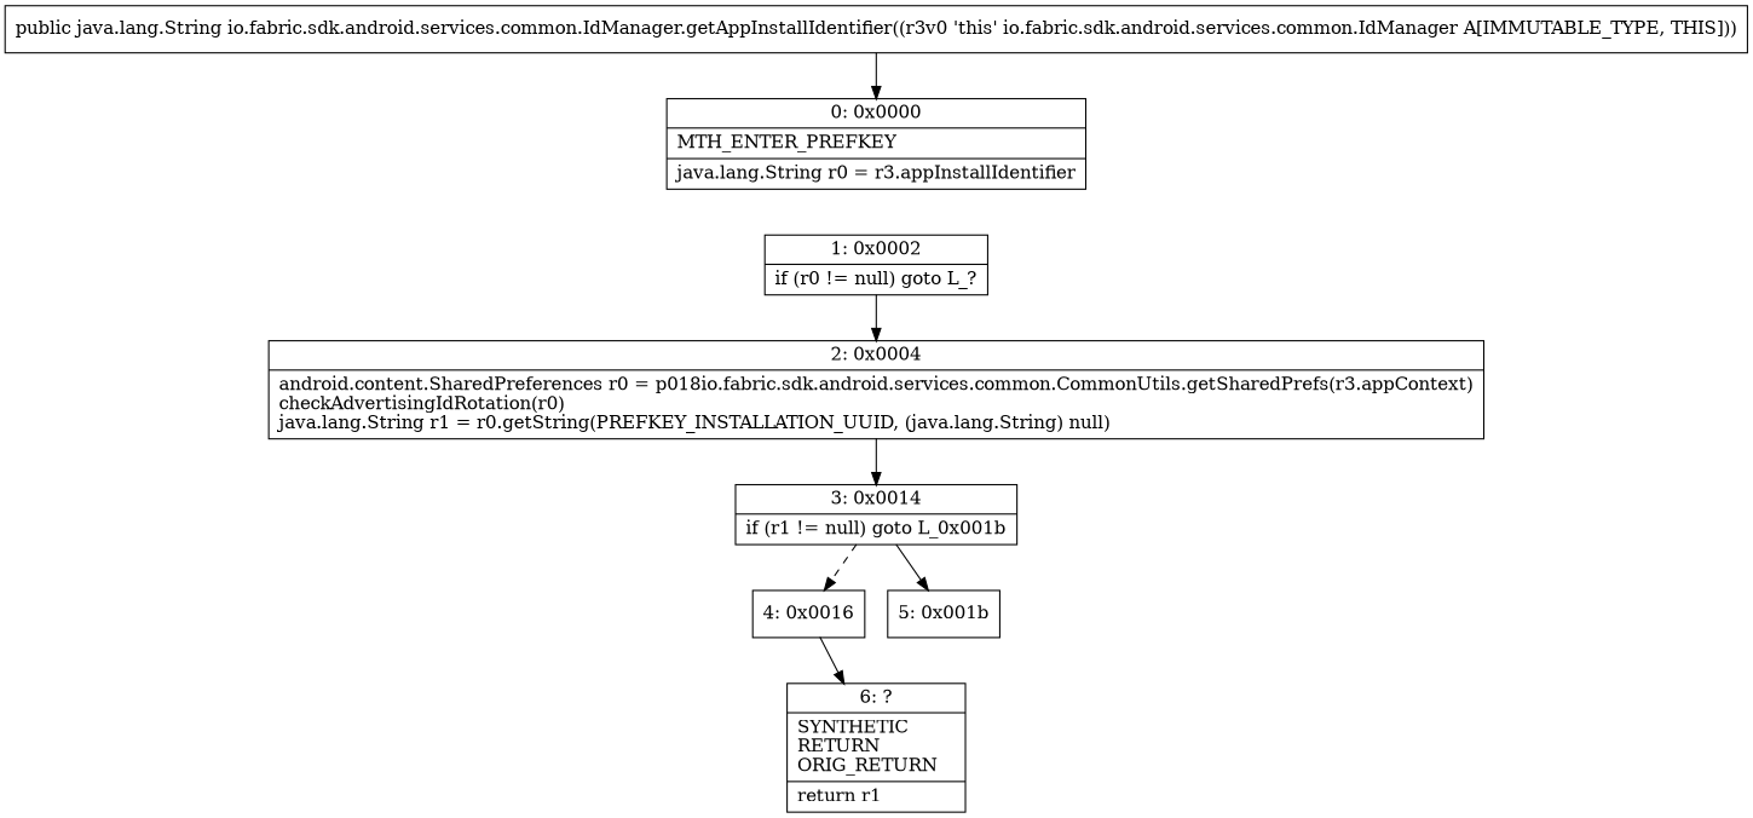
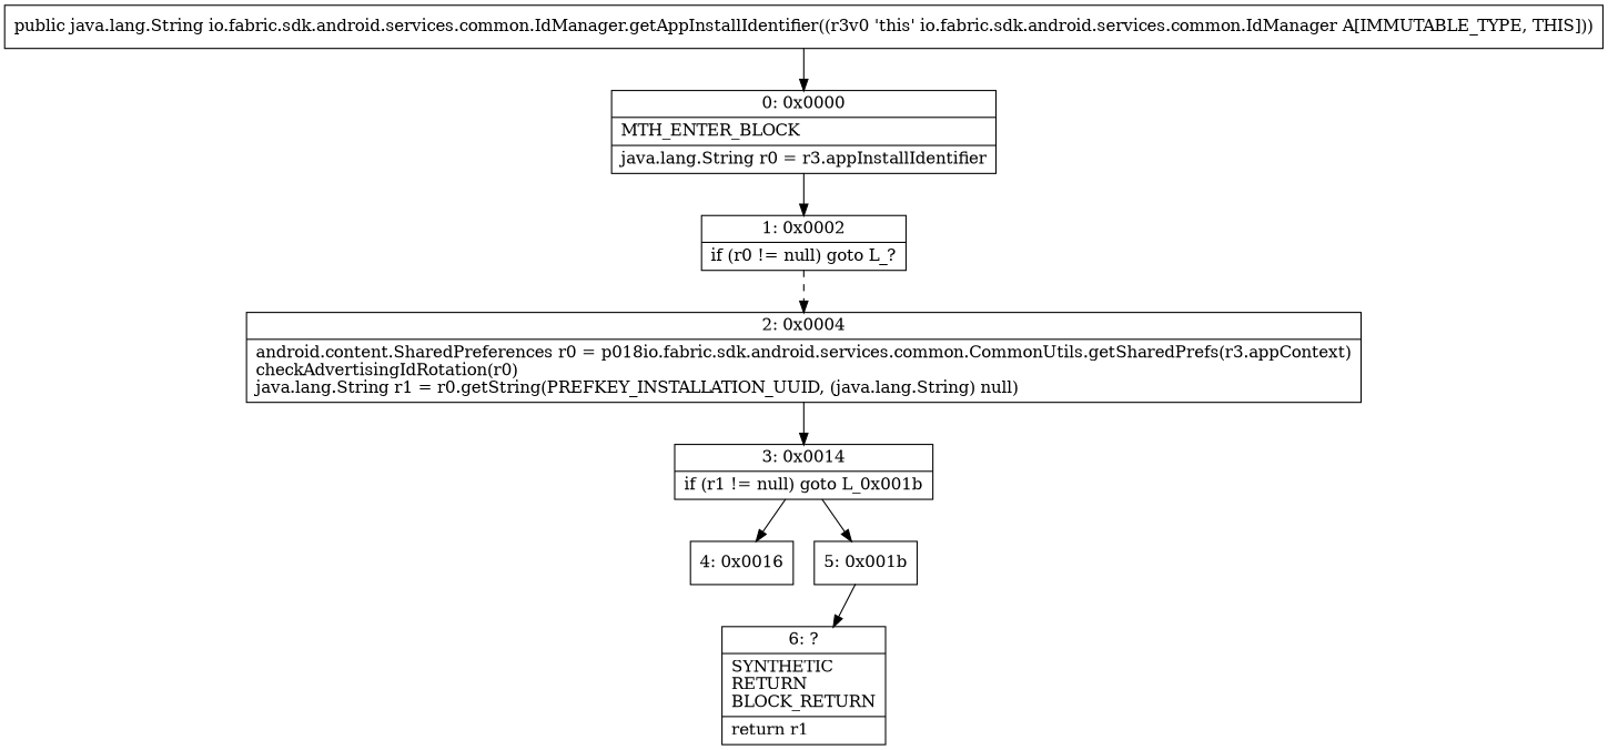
  digraph {
    node [shape=record]
-   n1 [label="{0\:\ 0x0000|MTH_ENTER_PREFKEY\l|java.lang.String r0 = r3.appInstallIdentifier\l}"]
+   n1 [label="{0\:\ 0x0000|MTH_ENTER_BLOCK\l|java.lang.String r0 = r3.appInstallIdentifier\l}"]
    n2 [label="{1\:\ 0x0002|if (r0 != null) goto L_?\l}"]
    n3 [label="{2\:\ 0x0004|android.content.SharedPreferences r0 = p018io.fabric.sdk.android.services.common.CommonUtils.getSharedPrefs(r3.appContext)\lcheckAdvertisingIdRotation(r0)\ljava.lang.String r1 = r0.getString(PREFKEY_INSTALLATION_UUID, (java.lang.String) null)\l}"]
    n4 [label="{3\:\ 0x0014|if (r1 != null) goto L_0x001b\l}"]
    n5 [label="{4\:\ 0x0016}"]
    n6 [label="{5\:\ 0x001b}"]
-   n7 [label="{6\:\ ?|SYNTHETIC\lRETURN\lORIG_RETURN\l|return r1\l}"]
+   n7 [label="{6\:\ ?|SYNTHETIC\lRETURN\lBLOCK_RETURN\l|return r1\l}"]
    n8 [label="{public java.lang.String io.fabric.sdk.android.services.common.IdManager.getAppInstallIdentifier((r3v0 'this' io.fabric.sdk.android.services.common.IdManager A[IMMUTABLE_TYPE, THIS])) }"]
-   n2 -> n3 [style=solid]
+   n1 -> n2
+   n2 -> n3 [style=dashed]
    n3 -> n4
-   n4 -> n5 [style=dashed]
+   n4 -> n5 [style=solid]
    n4 -> n6
-   n5 -> n7
+   n6 -> n7
    n8 -> n1
  }
